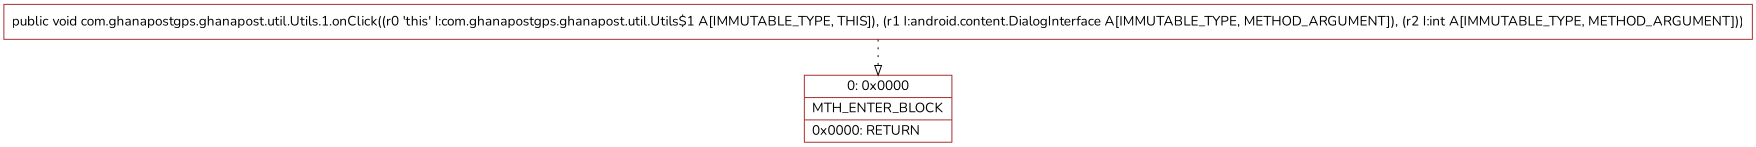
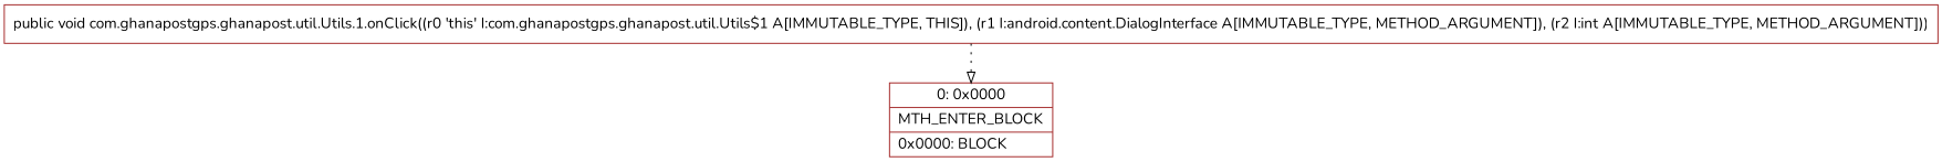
  digraph {
    fontname=Nunito
    node [shape=record color=brown fontname=Nunito]
-   n1 [label="{0\:\ 0x0000|MTH_ENTER_BLOCK\l|0x0000: RETURN   \l}"]
+   n1 [label="{0\:\ 0x0000|MTH_ENTER_BLOCK\l|0x0000: BLOCK   \l}"]
    n2 [label="{public void com.ghanapostgps.ghanapost.util.Utils.1.onClick((r0 'this' I:com.ghanapostgps.ghanapost.util.Utils$1 A[IMMUTABLE_TYPE, THIS]), (r1 I:android.content.DialogInterface A[IMMUTABLE_TYPE, METHOD_ARGUMENT]), (r2 I:int A[IMMUTABLE_TYPE, METHOD_ARGUMENT])) }"]
    n2 -> n1 [style=dotted arrowhead=onormal fontname=Nunito]
  }
